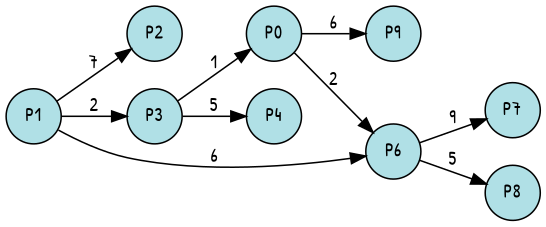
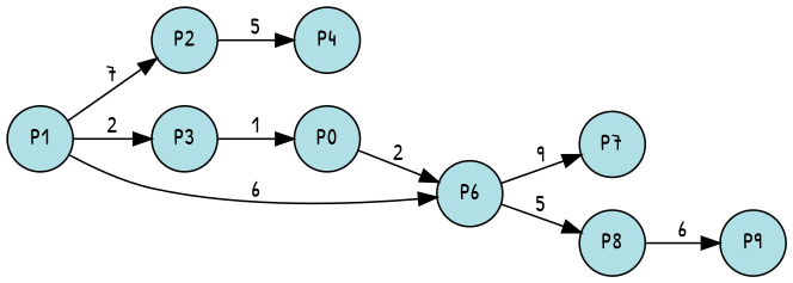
  digraph {
    fontname="Patrick Hand"
    rankdir=LR
    splines=true
    node [fillcolor=powderblue fixedsize=true fontcolor=black fontname="Patrick Hand" fontsize=12 margin=0 shape=circle style=filled]
    edge [fontcolor=black fontname="Patrick Hand" fontsize=12 margin=0]
    n1 [label=P1 width=0.5]
    n2 [label=P2 width=0.5]
    n3 [label=P3 width=0.5]
    n4 [label=P4 width=0.5]
    n5 [label=P0 width=0.5]
    n6 [label=P6 width=0.5]
    n7 [label=P7 width=0.5]
    n8 [label=P8 width=0.5]
    n9 [label=P9 width=0.5]
    subgraph sub_1 {
      rank=same
      n1
    }
    subgraph sub_2 {
      rank=same
      n2
      n3
    }
    subgraph sub_3 {
      rank=same
      n4
      n5
    }
    subgraph sub_4 {
      rank=same
      n6
    }
    subgraph sub_5 {
      rank=same
      n7
      n8
    }
    subgraph sub_6 {
      rank=same
      n9
    }
    n1 -> n2 [label=7]
    n1 -> n3 [label=2]
    n1 -> n6 [label=6]
-   n3 -> n4 [label=5]
+   n2 -> n4 [label=5]
    n3 -> n5 [label=1]
    n5 -> n6 [label=2]
    n6 -> n7 [label=9]
    n6 -> n8 [label=5]
-   n5 -> n9 [label=6]
+   n8 -> n9 [label=6]
  }
